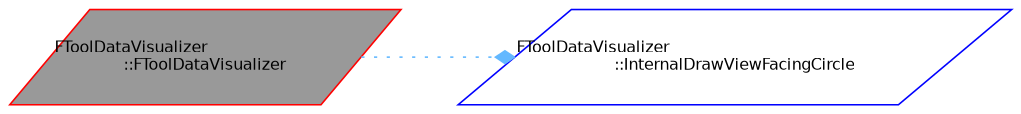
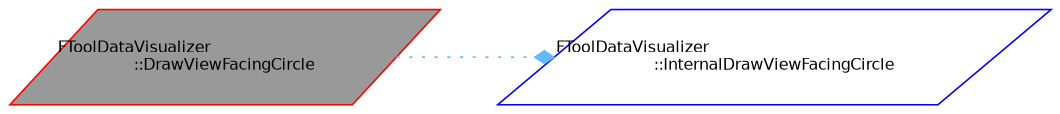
  digraph {
    rankdir=LR
    node [fontname=Helvetica fontsize=10 shape=parallelogram style=filled]
-   n1 [color=red fillcolor=grey60 fontcolor=black height=0.2 label="FToolDataVisualizer\l::FToolDataVisualizer" width=0.4]
+   n1 [color=red fillcolor=grey60 fontcolor=black height=0.2 label="FToolDataVisualizer\l::DrawViewFacingCircle" width=0.4]
    n2 [color=blue fillcolor=white height=0.2 label="FToolDataVisualizer\l::InternalDrawViewFacingCircle" width=0.4]
    n1 -> n2 [color=steelblue1 fontname=Helvetica fontsize=10 labelfontname=Helvetica labelfontsize=10 style=dotted arrowhead=diamond]
  }
